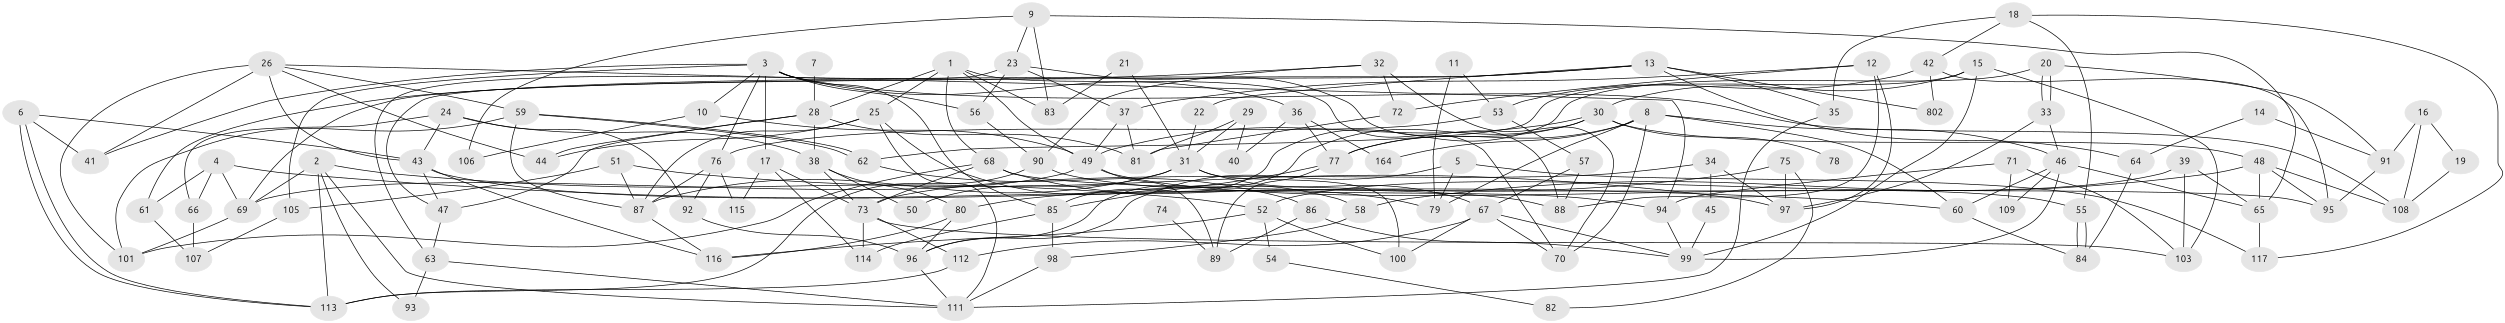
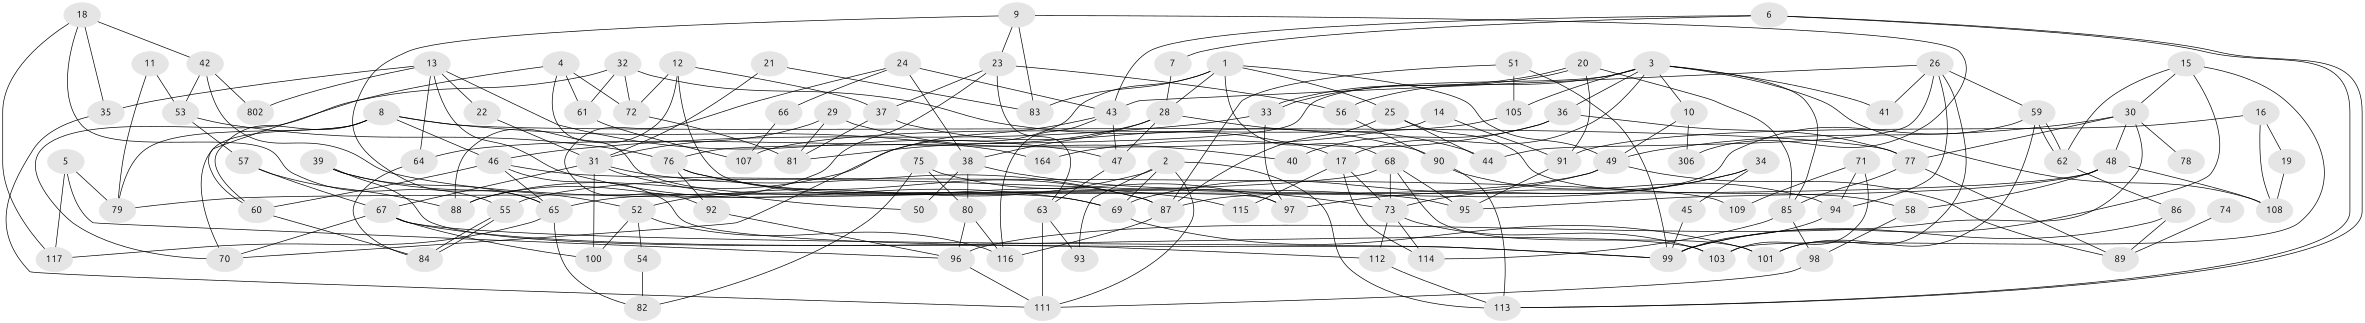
  graph {
    fontname=Ubuntu
    node [color=gray90 fontname=Ubuntu style=filled]
    edge [fontname=Ubuntu]
    1
    25
    28
    49
    68
    70
    83
    111
    44
    58
    87
    47
    38
    81
    69
    55
    89
    79
    73
    101
    95
    2
    52
    93
    113
    100
    116
    54
    3
    10
    17
    36
    41
    56
    76
    85
    105
    108
-   106
+   106 [label=306]
    114
    115
    77
    n43 [label=164]
    40
    90
    92
    98
    107
    4
    60
    61
    66
    84
    5
    96
    117
    6
    7
    43
    88
    8
    46
    65
    99
    109
    9
    23
    37
    63
    82
    11
    53
    57
    12
    72
    97
    13
    22
    35
    64
    n81 [label=802]
    31
    14
    91
    15
    30
    62
    103
    48
    78
    86
    16
    19
    112
    18
    42
    20
    33
    21
    50
    67
    24
    80
    26
    59
    94
    29
    32
    34
    45
    39
    51
    71
    74
    75
    1 -- 25
    1 -- 28
    1 -- 49
    1 -- 68
    1 -- 70
    1 -- 83
-   25 -- 111
    25 -- 44
    25 -- 58
    25 -- 87
    28 -- 44
    28 -- 47
    28 -- 38
    28 -- 81
    49 -- 69
    49 -- 55
    49 -- 89
    68 -- 79
    68 -- 73
    68 -- 101
    68 -- 95
    58 -- 98
    87 -- 116
    47 -- 63
    38 -- 73
    38 -- 50
    38 -- 80
    69 -- 101
    55 -- 84
    55 -- 84
    73 -- 114
    73 -- 103
    73 -- 112
    2 -- 111
    2 -- 69
    2 -- 52
    2 -- 93
    2 -- 113
    52 -- 100
    52 -- 116
    52 -- 54
    54 -- 82
    3 -- 10
    3 -- 17
    3 -- 36
    3 -- 41
    3 -- 56
    3 -- 76
    3 -- 85
    3 -- 105
    3 -- 108
    10 -- 49
    10 -- 106
    17 -- 73
    17 -- 114
    17 -- 115
    36 -- 77
    36 -- n43
    36 -- 40
    56 -- 90
    76 -- 87
    76 -- 115
    76 -- 92
    85 -- 114
    85 -- 98
    105 -- 107
    77 -- 89
    77 -- 85
    90 -- 113
    90 -- 94
    92 -- 96
    98 -- 111
    4 -- 69
    4 -- 60
    4 -- 61
-   4 -- 66
+   4 -- 72
    60 -- 84
    61 -- 107
    66 -- 107
    5 -- 79
    5 -- 96
    5 -- 117
    96 -- 111
    6 -- 113
    6 -- 113
-   6 -- 41
+   6 -- 7
    6 -- 43
    7 -- 28
    43 -- 47
    43 -- 116
    43 -- 88
    8 -- 70
    8 -- 79
    8 -- 77
    8 -- n43
    8 -- 60
    8 -- 46
    46 -- 60
    46 -- 65
    46 -- 99
    46 -- 109
    65 -- 117
+   65 -- 82
    9 -- 83
    9 -- 106
    9 -- 65
    9 -- 23
    23 -- 56
    23 -- 88
    23 -- 37
    23 -- 63
-   37 -- 49
+   37 -- 17
    37 -- 81
    63 -- 111
    63 -- 93
    11 -- 79
    11 -- 53
    53 -- 76
    53 -- 57
    57 -- 88
    57 -- 67
    12 -- 88
    12 -- 37
    12 -- 72
    12 -- 97
    72 -- 81
    13 -- 47
    13 -- 69
    13 -- 22
    13 -- 35
    13 -- 64
    13 -- n81
    22 -- 31
    35 -- 111
    64 -- 84
    31 -- 87
    31 -- 100
    31 -- 50
    31 -- 67
    14 -- 64
    14 -- 91
    91 -- 95
    15 -- 99
    15 -- 30
    15 -- 62
    15 -- 103
    30 -- 49
    30 -- 77
    30 -- 96
    30 -- 48
    30 -- 78
    62 -- 86
    48 -- 58
    48 -- 95
    48 -- 108
    48 -- 65
    86 -- 89
    86 -- 99
    16 -- 108
    16 -- 91
    16 -- 19
    19 -- 108
    112 -- 113
    18 -- 55
    18 -- 117
    18 -- 35
    18 -- 42
    42 -- 95
    42 -- 53
    42 -- n81
    20 -- 85
    20 -- 91
    20 -- 33
    20 -- 33
    33 -- 46
    33 -- 97
    21 -- 83
    21 -- 31
    67 -- 70
    67 -- 100
    67 -- 99
    67 -- 112
    24 -- 38
    24 -- 92
    24 -- 66
    24 -- 43
    80 -- 116
    80 -- 96
    26 -- 44
    26 -- 101
    26 -- 41
    26 -- 43
    26 -- 59
    26 -- 94
    59 -- 87
    59 -- 101
    59 -- 62
    59 -- 62
    94 -- 99
    29 -- 81
    29 -- 40
    29 -- 31
    32 -- 70
    32 -- 90
    32 -- 61
    32 -- 72
    34 -- 73
    34 -- 97
    34 -- 45
    45 -- 99
    39 -- 52
    39 -- 65
    39 -- 103
    51 -- 87
    51 -- 105
-   51 -- 97
+   51 -- 99
    71 -- 109
    71 -- 103
    71 -- 94
    74 -- 89
    75 -- 82
    75 -- 97
    75 -- 80
  }
